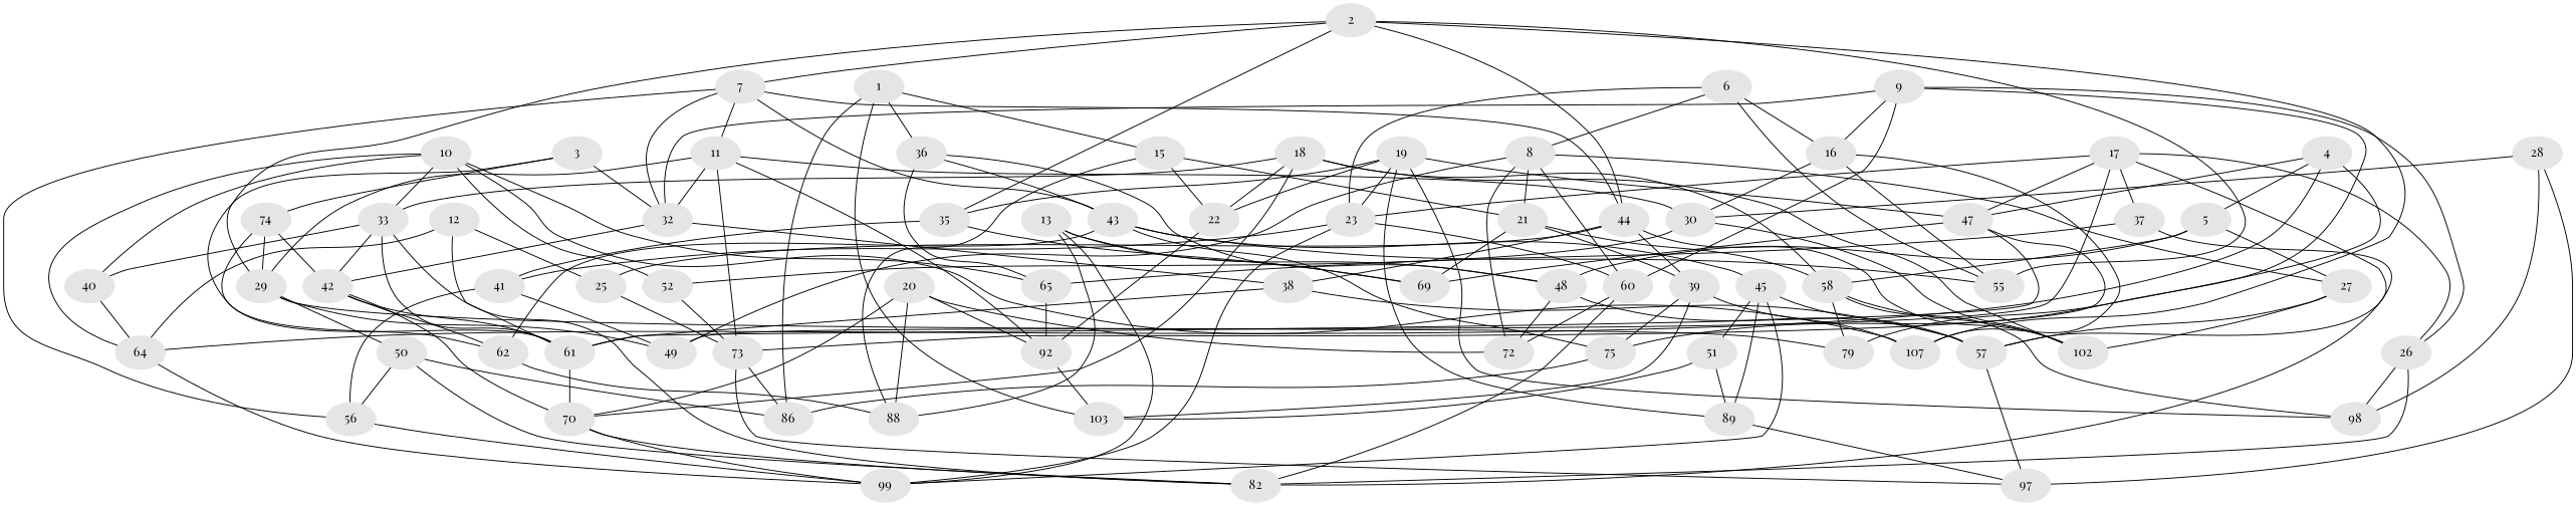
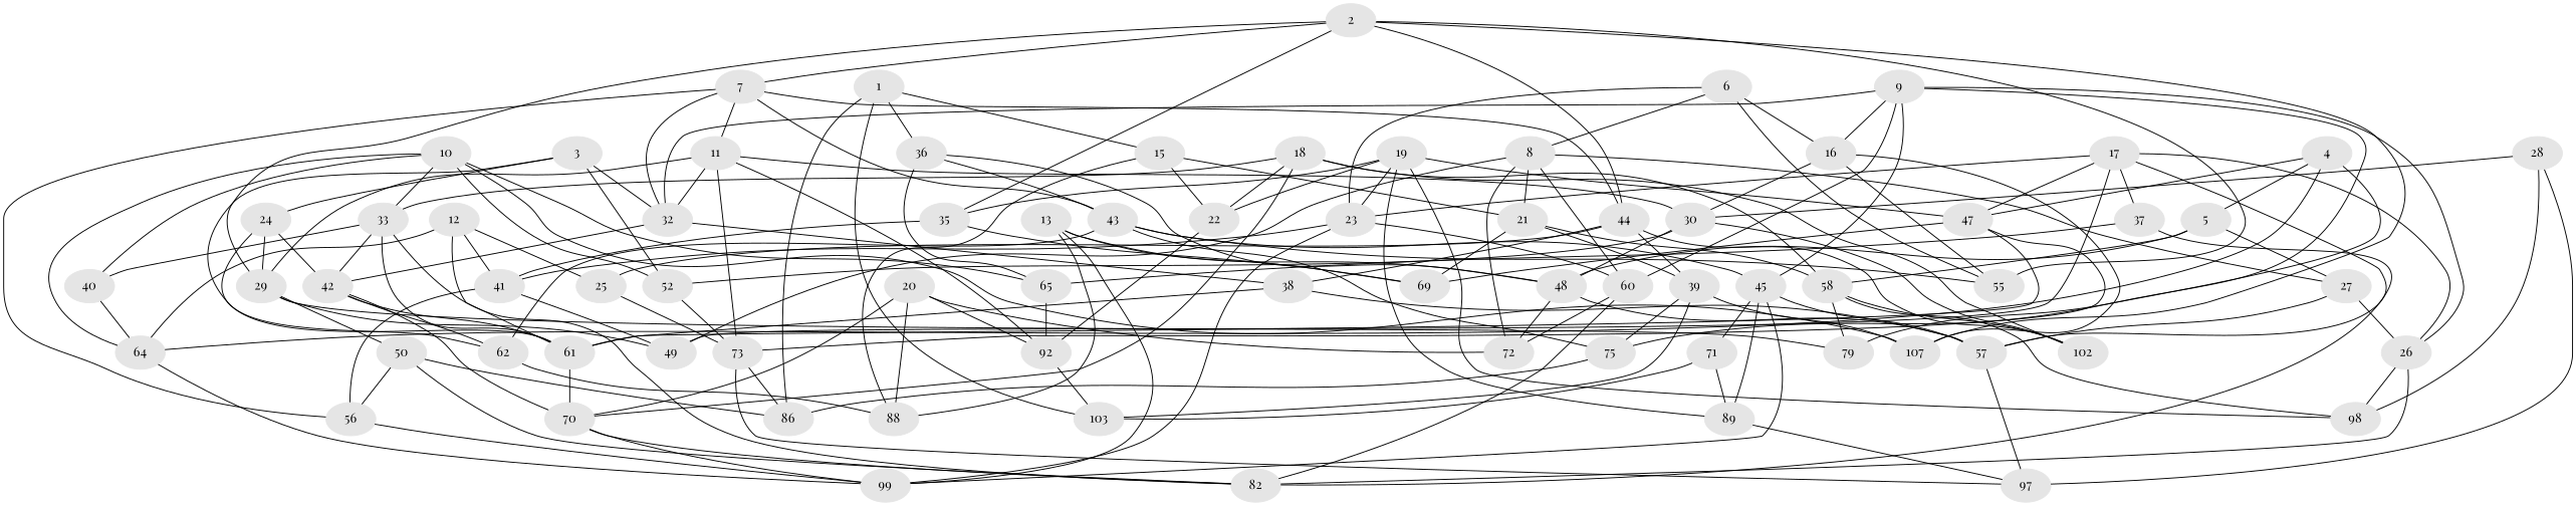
  graph {
    fontname="Playfair Display"
    node [color=gray90 fontname="Playfair Display" style=filled]
    edge [fontname="Playfair Display"]
    1
    15
    36
    86
    103
    21 [super="+34"]
    88
    22
    48 [super="+77"]
    43 [super="+87"]
    65
    2 [super="+53"]
    7 [super="+94"]
    n14 [label=44 super="+100"]
    29 [super="+54"]
    35
    55
    107
    32 [super="+74"]
    11 [super="+63"]
    56 [super="+90"]
    25
    38
    39 [super="+96"]
    102
    79
    49
    50
    41 [super="+44"]
    69
    3
-   24 [label=74]
+   24
    52
    61 [super="+85"]
    42 [super="+78"]
    62
    73 [super="+104"]
    70 [super="+101"]
    4
    5
    47 [super="+84"]
    64
    27
    n44 [label=58 super="+83"]
    40
    57 [super="+67"]
    72
    98
    8 [super="+66"]
    60
    6
    16 [super="+91"]
    23 [super="+31"]
    30 [super="+95"]
    99 [super="+106"]
    92 [super="+105"]
    45 [super="+46"]
    75
    28
    97
    9 [super="+81"]
    26
    82 [super="+93"]
-   71 [label=51]
+   71
    89
    10 [super="+58"]
    33 [super="+51"]
    12
    13
    17 [super="+80"]
    37
    18 [super="+76"]
    19 [super="+68"]
    20
    1 -- 15
    1 -- 36
    1 -- 86
    1 -- 103
    15 -- 21
    15 -- 88
    15 -- 22
    36 -- 48
    36 -- 43
    36 -- 65
    21 -- 39
    21 -- 69
    21 -- n44
    22 -- 92
    48 -- 57
    48 -- 72
    43 -- 55
    43 -- 62
    43 -- 45
    43 -- 75
    65 -- 92
    2 -- 7
    2 -- n14
    2 -- 29
    2 -- 35
    2 -- 55
    2 -- 107
    7 -- 43
    7 -- n14
    7 -- 32
    7 -- 11
    7 -- 56
    n14 -- 25
    n14 -- 38
    n14 -- 39
    n14 -- 102
    29 -- 79
    29 -- 49
    29 -- 50
    35 -- 41
    35 -- 69
    32 -- 38
    32 -- 42
    11 -- 29
    11 -- 32
    11 -- 73
    11 -- 30
    11 -- 92
    56 -- 99
    25 -- 73
    38 -- 61
    38 -- 57
    39 -- 103
    39 -- 107
    39 -- 75
    50 -- 86
    50 -- 56
    50 -- 82
    41 -- 56 [weight=2]
    41 -- 49
    3 -- 32
    3 -- 24
+   3 -- 52
    3 -- 61
    24 -- 29
    24 -- 42
    24 -- 62
    52 -- 73
    61 -- 70
    42 -- 61
    42 -- 62
    42 -- 70
    62 -- 88
    73 -- 86
    73 -- 97
    70 -- 99
    70 -- 82
    4 -- 79
    4 -- 5
    4 -- 47
    4 -- 64
    5 -- 48
    5 -- 27
    5 -- n44
    47 -- 69
    47 -- 61
    47 -- 73
    64 -- 99
-   27 -- 102
+   27 -- 26
    27 -- 57
    n44 -- 102
    n44 -- 79
    n44 -- 98
    40 -- 64
    57 -- 97
    8 -- 21
    8 -- 49
    8 -- 27
    8 -- 72
    8 -- 60
    60 -- 72
    60 -- 82
    6 -- 55
    6 -- 8
    6 -- 16
    6 -- 23
    16 -- 55
    16 -- 107
    16 -- 30
    23 -- 41
    23 -- 60
    23 -- 99
+   30 -- 48
    30 -- 102
    30 -- 52
    92 -- 103
    45 -- 57
    45 -- 99
    45 -- 71
    45 -- 89
    75 -- 86
    28 -- 98
    28 -- 30
    28 -- 97
    9 -- 32
    9 -- 60
    9 -- 16
+   9 -- 45
    9 -- 75
    9 -- 26
    26 -- 98
    26 -- 82
    71 -- 103
    71 -- 89
    89 -- 97
    10 -- 65
    10 -- 107
    10 -- 52
    10 -- 64
    10 -- 40
    10 -- 33
    33 -- 61
    33 -- 42
    33 -- 40
    33 -- 82
    12 -- 25
+   12 -- 41
    12 -- 61
    12 -- 64
    13 -- 88
    13 -- 48
    13 -- 69
    13 -- 99
    17 -- 49
    17 -- 47
    17 -- 57
    17 -- 23
    17 -- 26
    17 -- 37
    37 -- 65
    37 -- 82
    18 -- 22
    18 -- 102
    18 -- 70
    18 -- n44
    18 -- 33
    19 -- 22
    19 -- 35
    19 -- 47
    19 -- 98
    19 -- 23
    19 -- 89
    20 -- 88
    20 -- 70
    20 -- 72
    20 -- 92
  }
